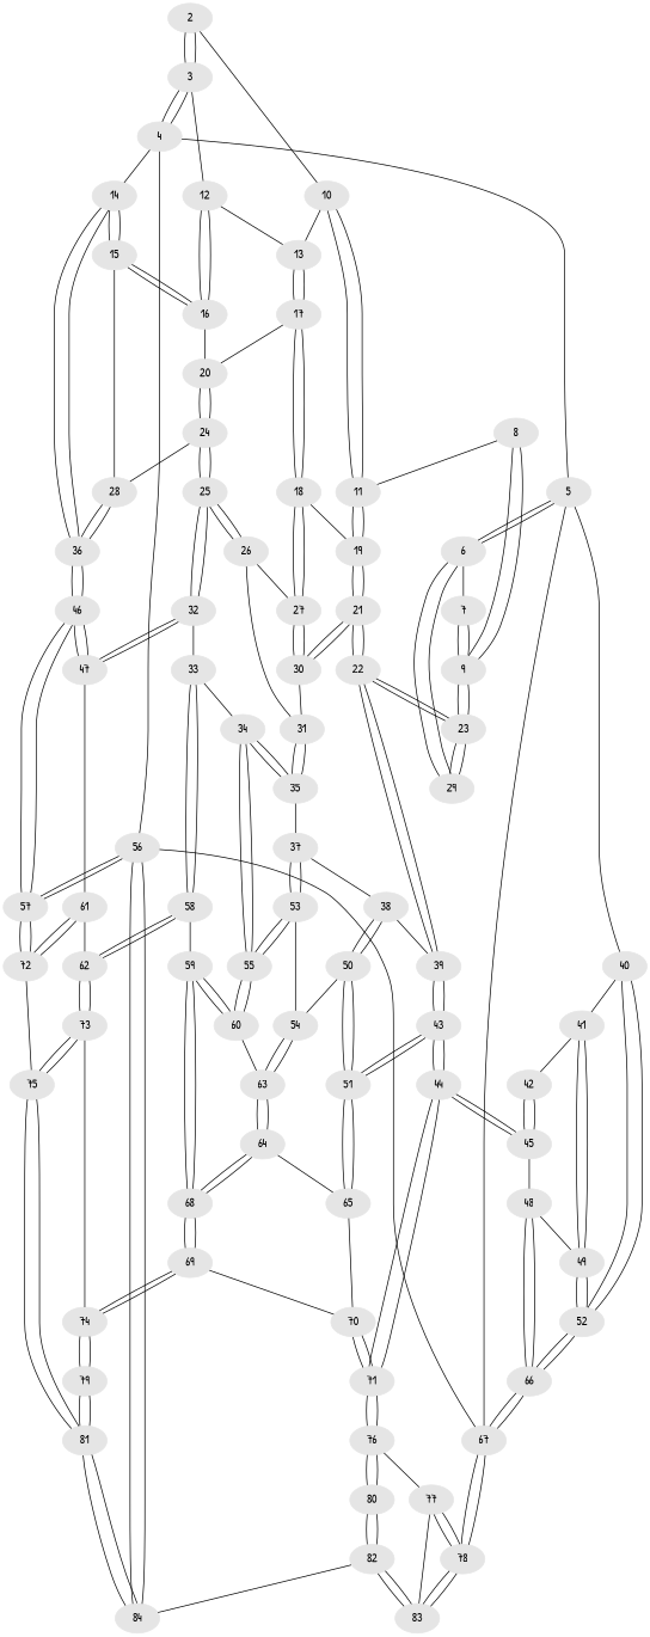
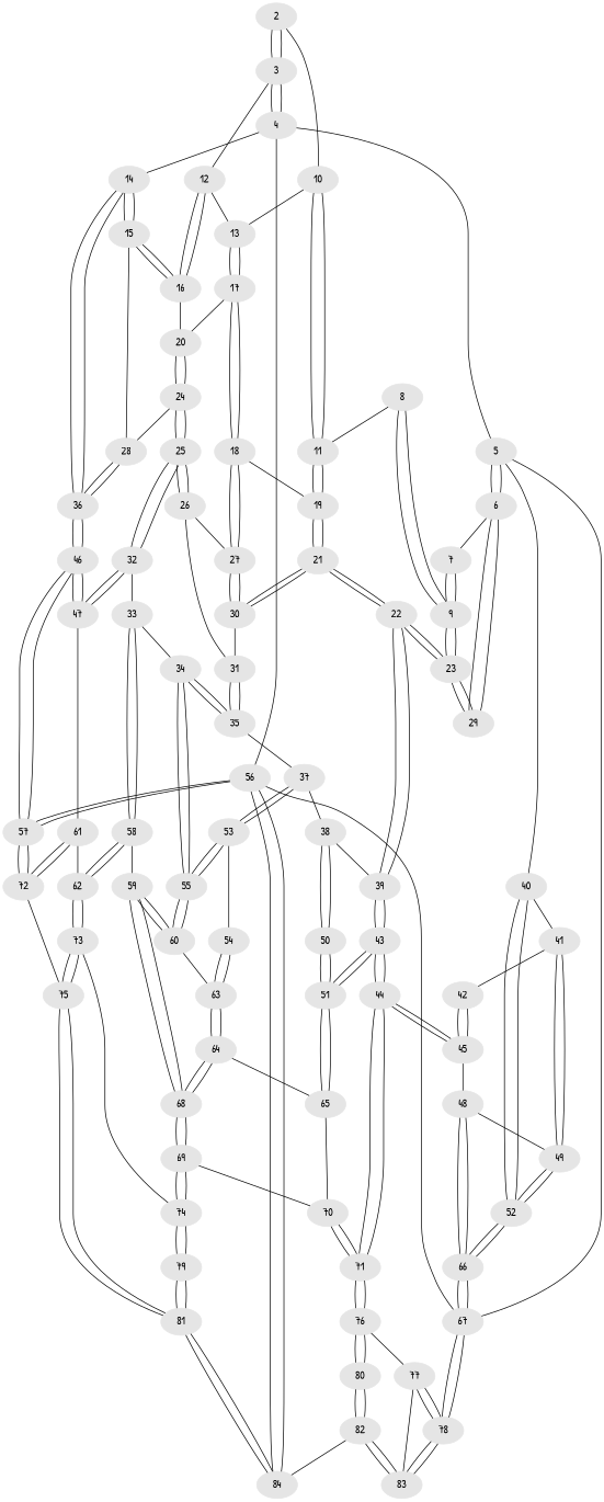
  graph {
    fontname="Patrick Hand"
    node [color=gray90 fontname="Patrick Hand" style=filled]
    edge [fontname="Patrick Hand"]
    2
    3
    10
    8
    9
    11
    4
    12
    13
    5
    14
    56
    16
    6
    40
    67
    15
    36
    57
    84
    7
    29
    41
    52
    78
    23
    19
    17
    21
    20
    18
    28
    46
    24
    27
    30
    22
    25
    39
    31
    43
    26
    32
    33
    47
    35
    37
    34
    58
    61
    55
    59
    62
    60
    38
    53
    50
    54
    51
    44
    42
    49
    66
    45
    48
    71
    65
    76
    72
    63
    70
    64
    75
    68
    73
    69
    74
    83
    79
    77
    80
    81
    82
    2 -- 3
    2 -- 3
    2 -- 10
    3 -- 4
    3 -- 4
    3 -- 12
    10 -- 11
    10 -- 11
    10 -- 13
    8 -- 9
    8 -- 9
    8 -- 11
    9 -- 23
    9 -- 23
    11 -- 19
    11 -- 19
    4 -- 5
    4 -- 14
    4 -- 56
    12 -- 13
    12 -- 16
    12 -- 16
    13 -- 17
    13 -- 17
    5 -- 6
    5 -- 6
    5 -- 40
    5 -- 67
    14 -- 15
    14 -- 15
    14 -- 36
    14 -- 36
    56 -- 67
    56 -- 57
    56 -- 57
    56 -- 84
    56 -- 84
    16 -- 20
    6 -- 7
    6 -- 29
    6 -- 29
    40 -- 41
    40 -- 52
    40 -- 52
    67 -- 78
    67 -- 78
    15 -- 16
    15 -- 16
    15 -- 28
    36 -- 46
    36 -- 46
    57 -- 72
    57 -- 72
    7 -- 9
    7 -- 9
    41 -- 42
    41 -- 49
    41 -- 49
    52 -- 66
    52 -- 66
    78 -- 83
    78 -- 83
    23 -- 29
    23 -- 29
    19 -- 21
    19 -- 21
    17 -- 20
    17 -- 18
    17 -- 18
    21 -- 30
    21 -- 30
    21 -- 22
    21 -- 22
    20 -- 24
    20 -- 24
    18 -- 19
    18 -- 27
    18 -- 27
    28 -- 36
    28 -- 36
    46 -- 57
    46 -- 57
    46 -- 47
    46 -- 47
    24 -- 28
    24 -- 25
    24 -- 25
    27 -- 30
    27 -- 30
    30 -- 31
    22 -- 23
    22 -- 23
    22 -- 39
    22 -- 39
    25 -- 26
    25 -- 26
    25 -- 32
    25 -- 32
    39 -- 43
    39 -- 43
    31 -- 35
    31 -- 35
    43 -- 51
    43 -- 51
    43 -- 44
    43 -- 44
    26 -- 27
    26 -- 31
    32 -- 33
    32 -- 47
    32 -- 47
    33 -- 34
    33 -- 58
    33 -- 58
    47 -- 61
    35 -- 37
    37 -- 38
    37 -- 53
    37 -- 53
    34 -- 35
    34 -- 35
    34 -- 55
    34 -- 55
    58 -- 59
    58 -- 62
    58 -- 62
    61 -- 62
    61 -- 72
    61 -- 72
    55 -- 60
    55 -- 60
    59 -- 60
    59 -- 60
    59 -- 68
    59 -- 68
    62 -- 73
    62 -- 73
    60 -- 63
    38 -- 39
    38 -- 50
    38 -- 50
    53 -- 55
    53 -- 55
    53 -- 54
-   50 -- 54
    50 -- 51
    50 -- 51
    54 -- 63
    54 -- 63
    51 -- 65
    51 -- 65
    44 -- 45
    44 -- 45
    44 -- 71
    44 -- 71
    42 -- 45
    42 -- 45
    49 -- 52
    49 -- 52
    66 -- 67
    66 -- 67
    45 -- 48
    48 -- 49
    48 -- 66
    48 -- 66
    71 -- 76
    71 -- 76
    65 -- 70
    76 -- 77
    76 -- 80
    76 -- 80
    72 -- 75
    63 -- 64
    63 -- 64
    70 -- 71
    70 -- 71
    64 -- 65
    64 -- 68
    64 -- 68
    75 -- 81
    75 -- 81
    68 -- 69
    68 -- 69
    73 -- 75
    73 -- 75
    73 -- 74
    69 -- 70
    69 -- 74
    69 -- 74
    74 -- 79
    74 -- 79
    79 -- 81
    79 -- 81
    77 -- 78
    77 -- 78
    77 -- 83
    80 -- 82
    80 -- 82
    81 -- 84
    81 -- 84
    82 -- 84
    82 -- 83
    82 -- 83
  }
